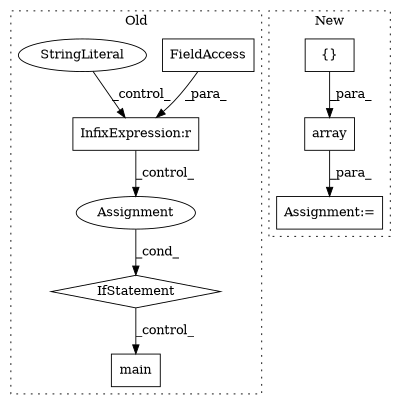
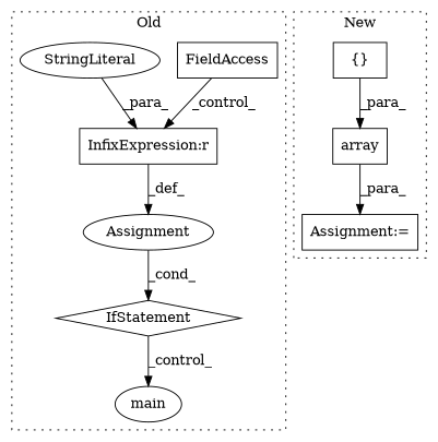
  digraph {
    node [a=32 shape=box]
-   n1 [l=6 label=main s=524]
+   n1 [l=6 label=main s=524 shape=ellipse]
    n2 [a=27 l=4 label="InfixExpression:r" s=491]
    n3 [a=22 l=8 label=FieldAccess s=483]
    n4 [a=42 label=Assignment shape=ellipse]
    n5 [a=25 l="4,2" label=IfStatement s="479,505" shape=diamond]
    n6 [a=45 l=10 label=StringLiteral s=495 shape=ellipse]
    n7 [l="6,1" label=array s="187,465"]
    n8 [a=4 l="1,1" label="{}" s="220,464"]
    n9 [a=7 l=1 label="Assignment:=" s=180]
    subgraph cluster_1 {
      label=Old
      style=dotted
      n1
      n2
      n3
      n4
      n5
      n6
    }
    subgraph cluster_2 {
      label=New
      style=dotted
      n7
      n8
      n9
    }
-   n2 -> n4 [label=_control_]
-   n3 -> n2 [label=_para_]
+   n2 -> n4 [label=_def_]
+   n3 -> n2 [label=_control_]
    n4 -> n5 [label=_cond_]
    n5 -> n1 [label=_control_]
-   n6 -> n2 [label=_control_]
+   n6 -> n2 [label=_para_]
    n7 -> n9 [label=_para_]
    n8 -> n7 [label=_para_]
  }
